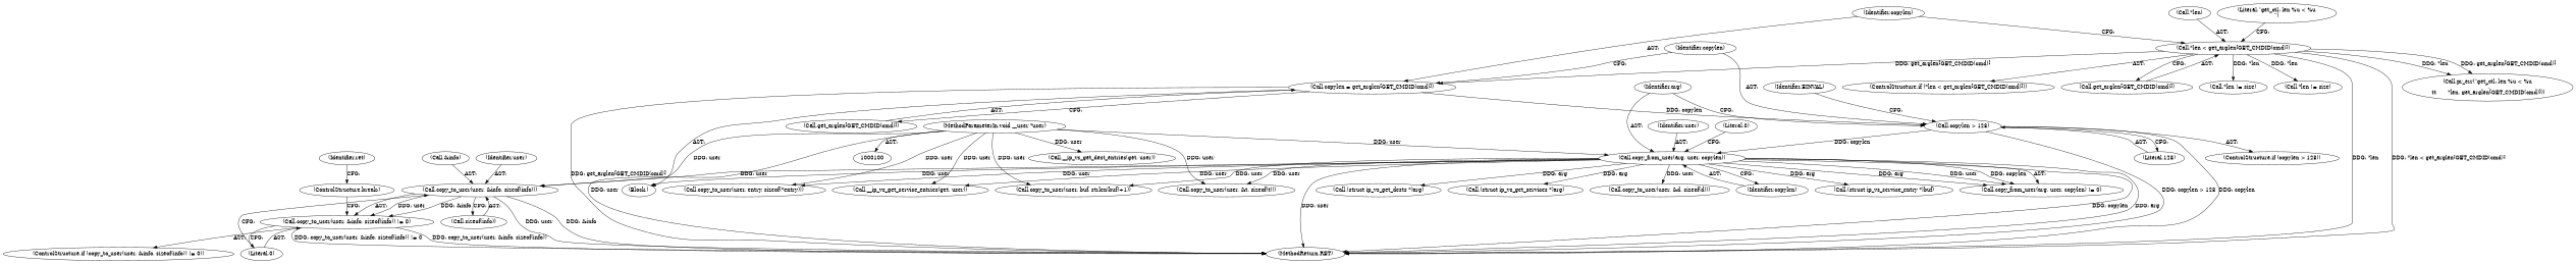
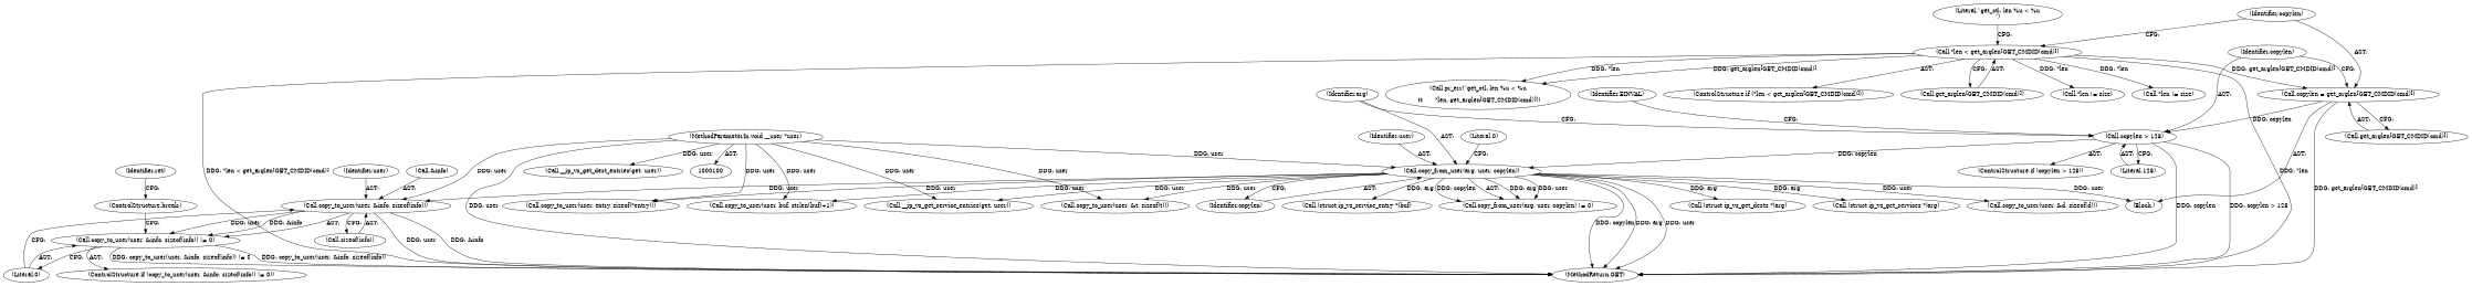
  digraph {
    n1 [label="(Call,copy_to_user(user, &info, sizeof(info)))"]
    n2 [label="(Call,copy_to_user(user, &info, sizeof(info)) != 0)"]
-   n3 [label="(MethodReturn,RET)"]
+   n3 [label="(MethodReturn,GET)"]
    n4 [label="(Call,sizeof(info))"]
    n5 [label="(ControlStructure,if (copy_to_user(user, &info, sizeof(info)) != 0))"]
    n6 [label="(Literal,0)"]
    n7 [label="(Call,copy_from_user(arg, user, copylen))"]
    n8 [label="(Call,(struct ip_vs_get_dests *)arg)"]
    n9 [label="(Call,__ip_vs_get_service_entries(get, user))"]
    n10 [label="(Call,(struct ip_vs_get_services *)arg)"]
    n11 [label="(Call,copy_to_user(user, &t, sizeof(t)))"]
    n12 [label="(Call,copy_to_user(user, &d, sizeof(d)))"]
    n13 [label="(Identifier,copylen)"]
    n14 [label="(Call,copy_to_user(user, entry, sizeof(*entry)))"]
    n15 [label="(Call,(struct ip_vs_service_entry *)buf)"]
    n16 [label="(Call,copy_from_user(arg, user, copylen) != 0)"]
    n17 [label="(Call,copy_to_user(user, buf, strlen(buf)+1))"]
    n18 [label="(Block,)"]
    n19 [label="(Call,__ip_vs_get_dest_entries(get, user))"]
    n20 [label="(MethodParameterIn,void __user *user)"]
    1000100
    n22 [label="(Call,copylen > 128)"]
    n23 [label="(ControlStructure,if (copylen > 128))"]
    n24 [label="(Literal,128)"]
    n25 [label="(Call,copylen = get_arglen[GET_CMDID(cmd)])"]
    n26 [label="(Call,get_arglen[GET_CMDID(cmd)])"]
    n27 [label="(Call,*len < get_arglen[GET_CMDID(cmd)])"]
    n28 [label="(Call,pr_err(\"get_ctl: len %u < %u\n\",\n \t\t       *len, get_arglen[GET_CMDID(cmd)]))"]
    n29 [label="(ControlStructure,if (*len < get_arglen[GET_CMDID(cmd)]))"]
    n30 [label="(Call,get_arglen[GET_CMDID(cmd)])"]
    n31 [label="(Call,*len != size)"]
    n32 [label="(Call,*len != size)"]
    n33 [label="(Identifier,user)"]
    n34 [label="(Identifier,user)"]
    n35 [label="(Call,&info)"]
    n36 [label="(Identifier,copylen)"]
    n37 [label="(Identifier,arg)"]
    n38 [label="(Literal,\"get_ctl: len %u < %u\n\")"]
    n39 [label="(Identifier,copylen)"]
    n40 [label="(ControlStructure,break;)"]
    n41 [label="(Identifier,EINVAL)"]
    n42 [label="(Identifier,ret)"]
    n43 [label="(Literal,0)"]
-   n44 [label="(Call,*len)"]
    n1 -> n2 [label="AST: "]
    n1 -> n2 [label="DDG: user"]
    n1 -> n2 [label="DDG: &info"]
    n1 -> n3 [label="DDG: user"]
    n1 -> n3 [label="DDG: &info"]
    n1 -> n4 [label="CFG: "]
    n2 -> n3 [label="DDG: copy_to_user(user, &info, sizeof(info))"]
    n2 -> n3 [label="DDG: copy_to_user(user, &info, sizeof(info)) != 0"]
    n2 -> n5 [label="AST: "]
    n2 -> n6 [label="CFG: "]
    n4 -> n1 [label="AST: "]
    n6 -> n1 [label="CFG: "]
    n6 -> n2 [label="AST: "]
    n7 -> n1 [label="DDG: user"]
    n7 -> n3 [label="DDG: copylen"]
    n7 -> n3 [label="DDG: arg"]
    n7 -> n3 [label="DDG: user"]
    n7 -> n8 [label="DDG: arg"]
    n7 -> n9 [label="DDG: user"]
    n7 -> n10 [label="DDG: arg"]
    n7 -> n11 [label="DDG: user"]
    n7 -> n12 [label="DDG: user"]
    n7 -> n13 [label="CFG: "]
    n7 -> n14 [label="DDG: user"]
    n7 -> n15 [label="DDG: arg"]
    n7 -> n16 [label="AST: "]
    n7 -> n16 [label="DDG: arg"]
    n7 -> n16 [label="DDG: user"]
    n7 -> n16 [label="DDG: copylen"]
    n7 -> n17 [label="DDG: user"]
    n7 -> n18 [label="DDG: user"]
    n13 -> n7 [label="AST: "]
    n20 -> n1 [label="DDG: user"]
    n20 -> n3 [label="DDG: user"]
    n20 -> n7 [label="DDG: user"]
    n20 -> n9 [label="DDG: user"]
    n20 -> n11 [label="DDG: user"]
    n20 -> n14 [label="DDG: user"]
    n20 -> n17 [label="DDG: user"]
    n20 -> n19 [label="DDG: user"]
    n20 -> 1000100 [label="AST: "]
    n22 -> n3 [label="DDG: copylen > 128"]
    n22 -> n3 [label="DDG: copylen"]
    n22 -> n7 [label="DDG: copylen"]
    n22 -> n23 [label="AST: "]
    n22 -> n24 [label="CFG: "]
    n24 -> n22 [label="AST: "]
    n25 -> n3 [label="DDG: get_arglen[GET_CMDID(cmd)]"]
    n25 -> n18 [label="AST: "]
    n25 -> n22 [label="DDG: copylen"]
    n25 -> n26 [label="CFG: "]
    n26 -> n25 [label="AST: "]
    n27 -> n3 [label="DDG: *len"]
    n27 -> n3 [label="DDG: *len < get_arglen[GET_CMDID(cmd)]"]
    n27 -> n25 [label="DDG: get_arglen[GET_CMDID(cmd)]"]
    n27 -> n28 [label="DDG: *len"]
    n27 -> n28 [label="DDG: get_arglen[GET_CMDID(cmd)]"]
    n27 -> n29 [label="AST: "]
    n27 -> n30 [label="CFG: "]
    n27 -> n31 [label="DDG: *len"]
    n27 -> n32 [label="DDG: *len"]
    n30 -> n27 [label="AST: "]
    n33 -> n7 [label="AST: "]
    n34 -> n1 [label="AST: "]
    n35 -> n1 [label="AST: "]
    n36 -> n22 [label="AST: "]
    n36 -> n25 [label="CFG: "]
    n37 -> n7 [label="AST: "]
    n37 -> n22 [label="CFG: "]
    n38 -> n27 [label="CFG: "]
    n39 -> n25 [label="AST: "]
    n39 -> n27 [label="CFG: "]
    n40 -> n2 [label="CFG: "]
    n41 -> n22 [label="CFG: "]
    n42 -> n40 [label="CFG: "]
    n43 -> n7 [label="CFG: "]
-   n44 -> n27 [label="AST: "]
  }
